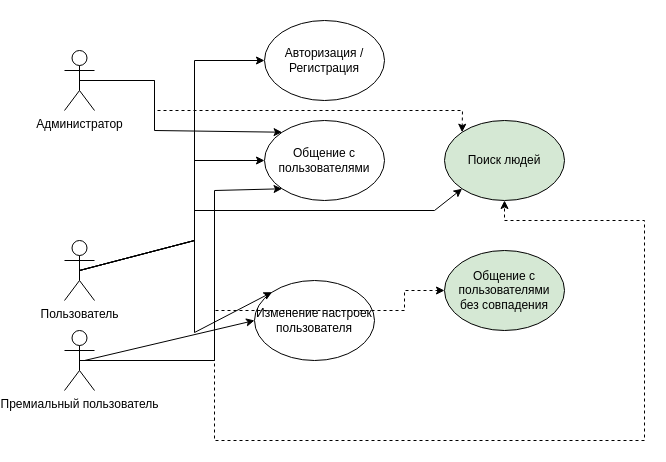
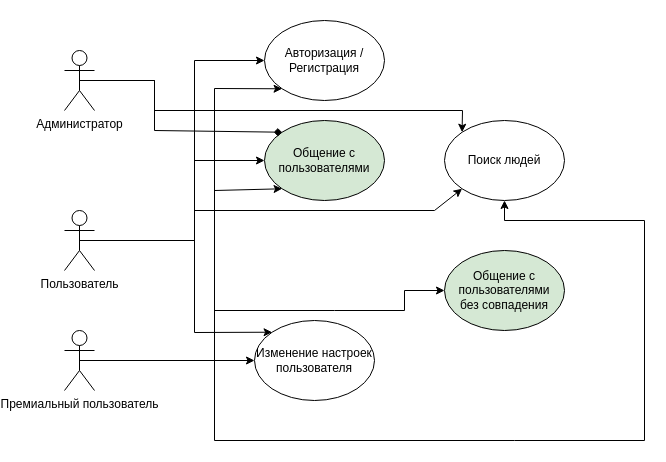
  <mxCell id="0" />
  <mxCell id="1" parent="0" />
- <mxCell id="2" value="Общение с пользователями" style="ellipse;whiteSpace=wrap;html=1;" parent="1" vertex="1"><mxGeometry x="220" y="120" width="120" height="80" as="geometry" /></mxCell>
+ <mxCell id="2" value="Общение с пользователями" style="ellipse;whiteSpace=wrap;html=1;fillColor=#d5e8d4;" parent="1" vertex="1"><mxGeometry x="220" y="120" width="120" height="80" as="geometry" /></mxCell>
  <mxCell id="3" value="Администратор" style="shape=umlActor;verticalLabelPosition=bottom;verticalAlign=top;html=1;outlineConnect=0;" parent="1" vertex="1"><mxGeometry x="20" y="50" width="30" height="60" as="geometry" /></mxCell>
- <mxCell id="4" value="Пользователь" style="shape=umlActor;verticalLabelPosition=bottom;verticalAlign=top;html=1;outlineConnect=0;" parent="1" vertex="1"><mxGeometry x="20" y="240" width="30" height="60" as="geometry" /></mxCell>
+ <mxCell id="4" value="Пользователь" style="shape=umlActor;verticalLabelPosition=bottom;verticalAlign=top;html=1;outlineConnect=0;" parent="1" vertex="1"><mxGeometry x="20" y="210" width="30" height="60" as="geometry" /></mxCell>
  <mxCell id="5" value="Премиальный пользователь" style="shape=umlActor;verticalLabelPosition=bottom;verticalAlign=top;html=1;outlineConnect=0;" parent="1" vertex="1"><mxGeometry x="20" y="330" width="30" height="60" as="geometry" /></mxCell>
  <mxCell id="6" value="Авторизация /&lt;br&gt;Регистрация" style="ellipse;whiteSpace=wrap;html=1;" parent="1" vertex="1"><mxGeometry x="220" y="20" width="120" height="80" as="geometry" /></mxCell>
- <mxCell id="7" value="Изменение настроек пользователя" style="ellipse;whiteSpace=wrap;html=1;" parent="1" vertex="1"><mxGeometry x="210" y="280" width="120" height="80" as="geometry" /></mxCell>
- <mxCell id="8" value="Поиск людей" style="ellipse;whiteSpace=wrap;html=1;fillColor=#d5e8d4;" parent="1" vertex="1"><mxGeometry x="400" y="120" width="120" height="80" as="geometry" /></mxCell>
+ <mxCell id="7" value="Изменение настроек пользователя" style="ellipse;whiteSpace=wrap;html=1;" parent="1" vertex="1"><mxGeometry x="210" y="320" width="120" height="80" as="geometry" /></mxCell>
+ <mxCell id="8" value="Поиск людей" style="ellipse;whiteSpace=wrap;html=1;" parent="1" vertex="1"><mxGeometry x="400" y="120" width="120" height="80" as="geometry" /></mxCell>
  <mxCell id="9" value="Общение с пользователями&lt;br&gt;без совпадения" style="ellipse;whiteSpace=wrap;html=1;fillColor=#d5e8d4;" vertex="1" parent="1"><mxGeometry x="400" y="250" width="120" height="80" as="geometry" /></mxCell>
  <mxCell id="10" value="" style="endArrow=classic;html=1;rounded=0;exitX=0.5;exitY=0.5;exitDx=0;exitDy=0;exitPerimeter=0;entryX=0;entryY=0.5;entryDx=0;entryDy=0;" edge="1" parent="1" source="4" target="2"><mxGeometry width="50" height="50" relative="1" as="geometry"><mxPoint x="490" y="290" as="sourcePoint" /><mxPoint x="540" y="240" as="targetPoint" /><Array as="points"><mxPoint x="150" y="240" /><mxPoint x="150" y="160" /></Array></mxGeometry></mxCell>
  <mxCell id="11" value="" style="endArrow=classic;html=1;rounded=0;entryX=0;entryY=0.5;entryDx=0;entryDy=0;" edge="1" parent="1" target="7"><mxGeometry width="50" height="50" relative="1" as="geometry"><mxPoint x="40" y="360" as="sourcePoint" /><mxPoint x="540" y="240" as="targetPoint" /></mxGeometry></mxCell>
- <mxCell id="12" value="" style="endArrow=classic;html=1;rounded=0;exitX=0.5;exitY=0.5;exitDx=0;exitDy=0;exitPerimeter=0;entryX=0;entryY=0;entryDx=0;entryDy=0;" edge="1" parent="1" source="3" target="2"><mxGeometry width="50" height="50" relative="1" as="geometry"><mxPoint x="490" y="290" as="sourcePoint" /><mxPoint x="540" y="240" as="targetPoint" /><Array as="points"><mxPoint x="110" y="80" /><mxPoint x="110" y="130" /></Array></mxGeometry></mxCell>
- <mxCell id="13" value="" style="endArrow=classic;html=1;rounded=0;exitX=0.5;exitY=0.5;exitDx=0;exitDy=0;exitPerimeter=0;entryX=0;entryY=0;entryDx=0;entryDy=0;dashed=1;" edge="1" parent="1" source="3" target="8"><mxGeometry width="50" height="50" relative="1" as="geometry"><mxPoint x="490" y="290" as="sourcePoint" /><mxPoint x="540" y="240" as="targetPoint" /><Array as="points"><mxPoint x="110" y="80" /><mxPoint x="110" y="110" /><mxPoint x="418" y="110" /></Array></mxGeometry></mxCell>
+ <mxCell id="12" value="" style="endArrow=diamond;html=1;rounded=0;exitX=0.5;exitY=0.5;exitDx=0;exitDy=0;exitPerimeter=0;entryX=0;entryY=0;entryDx=0;entryDy=0;" edge="1" parent="1" source="3" target="2"><mxGeometry width="50" height="50" relative="1" as="geometry"><mxPoint x="490" y="290" as="sourcePoint" /><mxPoint x="540" y="240" as="targetPoint" /><Array as="points"><mxPoint x="110" y="80" /><mxPoint x="110" y="130" /></Array></mxGeometry></mxCell>
+ <mxCell id="13" value="" style="endArrow=classic;html=1;rounded=0;exitX=0.5;exitY=0.5;exitDx=0;exitDy=0;exitPerimeter=0;entryX=0;entryY=0;entryDx=0;entryDy=0;" edge="1" parent="1" source="3" target="8"><mxGeometry width="50" height="50" relative="1" as="geometry"><mxPoint x="490" y="290" as="sourcePoint" /><mxPoint x="540" y="240" as="targetPoint" /><Array as="points"><mxPoint x="110" y="80" /><mxPoint x="110" y="110" /><mxPoint x="418" y="110" /></Array></mxGeometry></mxCell>
  <mxCell id="14" value="" style="endArrow=classic;html=1;rounded=0;exitX=0.5;exitY=0.5;exitDx=0;exitDy=0;exitPerimeter=0;entryX=0;entryY=0.5;entryDx=0;entryDy=0;" edge="1" parent="1" source="4" target="6"><mxGeometry width="50" height="50" relative="1" as="geometry"><mxPoint x="490" y="290" as="sourcePoint" /><mxPoint x="540" y="240" as="targetPoint" /><Array as="points"><mxPoint x="150" y="240" /><mxPoint x="150" y="60" /></Array></mxGeometry></mxCell>
  <mxCell id="15" value="" style="endArrow=classic;html=1;rounded=0;exitX=0.5;exitY=0.5;exitDx=0;exitDy=0;exitPerimeter=0;entryX=0;entryY=1;entryDx=0;entryDy=0;" edge="1" parent="1" source="5" target="2"><mxGeometry width="50" height="50" relative="1" as="geometry"><mxPoint x="490" y="290" as="sourcePoint" /><mxPoint x="540" y="240" as="targetPoint" /><Array as="points"><mxPoint x="170" y="360" /><mxPoint x="170" y="190" /></Array></mxGeometry></mxCell>
- <mxCell id="16" value="" style="endArrow=classic;html=1;rounded=0;exitX=0.5;exitY=0.5;exitDx=0;exitDy=0;exitPerimeter=0;entryX=0;entryY=0.5;entryDx=0;entryDy=0;dashed=1;" edge="1" parent="1" source="5" target="9"><mxGeometry width="50" height="50" relative="1" as="geometry"><mxPoint x="490" y="290" as="sourcePoint" /><mxPoint x="540" y="240" as="targetPoint" /><Array as="points"><mxPoint x="170" y="360" /><mxPoint x="170" y="310" /><mxPoint x="290" y="310" /><mxPoint x="360" y="310" /><mxPoint x="360" y="290" /></Array></mxGeometry></mxCell>
+ <mxCell id="16" value="" style="endArrow=classic;html=1;rounded=0;exitX=0.5;exitY=0.5;exitDx=0;exitDy=0;exitPerimeter=0;entryX=0;entryY=0.5;entryDx=0;entryDy=0;" edge="1" parent="1" source="5" target="9"><mxGeometry width="50" height="50" relative="1" as="geometry"><mxPoint x="490" y="290" as="sourcePoint" /><mxPoint x="540" y="240" as="targetPoint" /><Array as="points"><mxPoint x="170" y="360" /><mxPoint x="170" y="310" /><mxPoint x="290" y="310" /><mxPoint x="360" y="310" /><mxPoint x="360" y="290" /></Array></mxGeometry></mxCell>
  <mxCell id="17" value="" style="endArrow=classic;html=1;rounded=0;exitX=0.5;exitY=0.5;exitDx=0;exitDy=0;exitPerimeter=0;entryX=0;entryY=1;entryDx=0;entryDy=0;" edge="1" parent="1" source="4" target="8"><mxGeometry width="50" height="50" relative="1" as="geometry"><mxPoint x="490" y="290" as="sourcePoint" /><mxPoint x="540" y="240" as="targetPoint" /><Array as="points"><mxPoint x="150" y="240" /><mxPoint x="150" y="210" /><mxPoint x="390" y="210" /></Array></mxGeometry></mxCell>
- <mxCell id="18" value="" style="endArrow=classic;html=1;rounded=0;exitX=0.5;exitY=0.5;exitDx=0;exitDy=0;exitPerimeter=0;entryX=0.5;entryY=1;entryDx=0;entryDy=0;dashed=1;" edge="1" parent="1" source="5" target="8"><mxGeometry width="50" height="50" relative="1" as="geometry"><mxPoint x="490" y="290" as="sourcePoint" /><mxPoint x="540" y="240" as="targetPoint" /><Array as="points"><mxPoint x="170" y="360" /><mxPoint x="170" y="440" /><mxPoint x="470" y="440" /><mxPoint x="600" y="440" /><mxPoint x="600" y="220" /><mxPoint x="460" y="220" /></Array></mxGeometry></mxCell>
+ <mxCell id="18" value="" style="endArrow=classic;html=1;rounded=0;exitX=0.5;exitY=0.5;exitDx=0;exitDy=0;exitPerimeter=0;entryX=0.5;entryY=1;entryDx=0;entryDy=0;" edge="1" parent="1" source="5" target="8"><mxGeometry width="50" height="50" relative="1" as="geometry"><mxPoint x="490" y="290" as="sourcePoint" /><mxPoint x="540" y="240" as="targetPoint" /><Array as="points"><mxPoint x="170" y="360" /><mxPoint x="170" y="440" /><mxPoint x="470" y="440" /><mxPoint x="600" y="440" /><mxPoint x="600" y="220" /><mxPoint x="460" y="220" /></Array></mxGeometry></mxCell>
+ <mxCell id="19" value="" style="endArrow=classic;html=1;rounded=0;exitX=0.5;exitY=0.5;exitDx=0;exitDy=0;exitPerimeter=0;entryX=0;entryY=1;entryDx=0;entryDy=0;" edge="1" parent="1" source="5" target="6"><mxGeometry width="50" height="50" relative="1" as="geometry"><mxPoint x="490" y="290" as="sourcePoint" /><mxPoint x="540" y="240" as="targetPoint" /><Array as="points"><mxPoint x="170" y="360" /><mxPoint x="170" y="88" /></Array></mxGeometry></mxCell>
  <mxCell id="20" value="" style="endArrow=classic;html=1;rounded=0;exitX=0.5;exitY=0.5;exitDx=0;exitDy=0;exitPerimeter=0;entryX=0;entryY=0;entryDx=0;entryDy=0;" edge="1" parent="1" source="4" target="7"><mxGeometry width="50" height="50" relative="1" as="geometry"><mxPoint x="40" y="240" as="sourcePoint" /><mxPoint x="540" y="240" as="targetPoint" /><Array as="points"><mxPoint x="150" y="240" /><mxPoint x="150" y="332" /></Array></mxGeometry></mxCell>
